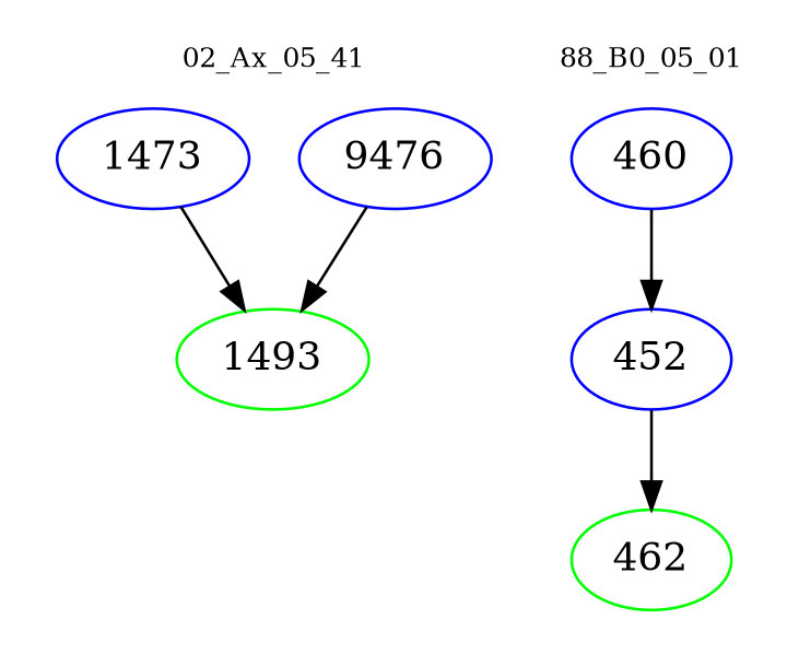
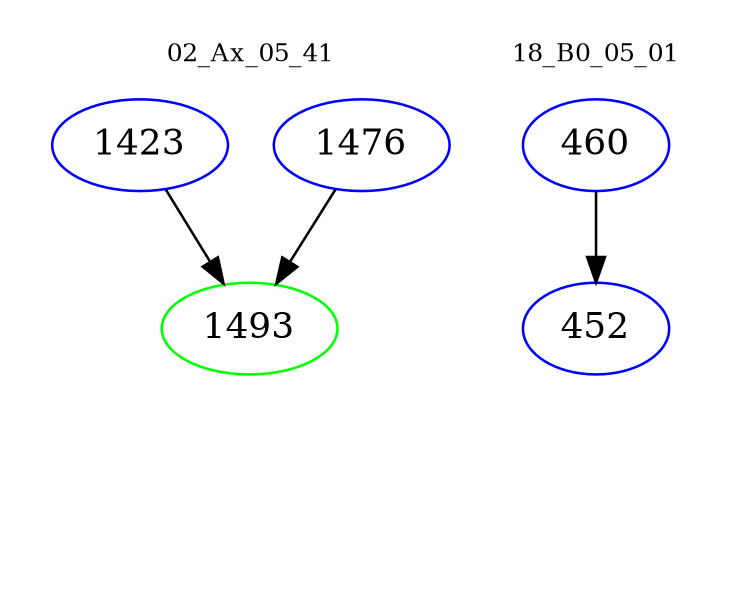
  digraph {
    node [color=blue]
    edge [color=black]
-   n1 [label=9476]
-   n2 [label=1473]
+   n1 [label=1476]
+   n2 [label=1423]
    n3 [color=green label=1493]
    n4 [label=460]
    n5 [label=452]
-   n6 [color=green label=462]
    subgraph cluster_1 {
      color=white
      fontsize=10
      label="02_Ax_05_41"
      n1
      n2
      n3
    }
    subgraph cluster_2 {
      color=white
      fontsize=10
-     label="88_B0_05_01"
+     label="18_B0_05_01"
      n4
      n5
-     n6
    }
    n1 -> n3
    n2 -> n3
    n4 -> n5
-   n5 -> n6
  }
